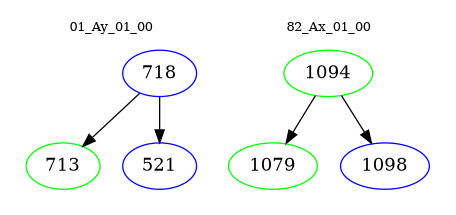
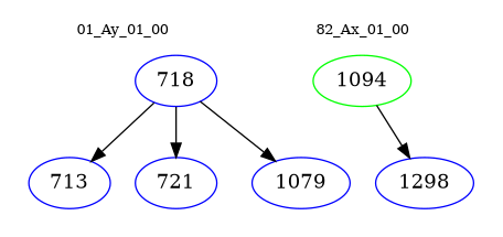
  digraph {
    node [color=blue]
    edge [color=black]
    n1 [label=718]
-   n2 [color=green label=713]
-   n3 [label=521]
+   n2 [label=713]
+   n3 [label=721]
    n4 [color=green label=1094]
-   n5 [color=green label=1079]
-   n6 [label=1098]
+   n5 [label=1079]
+   n6 [label=1298]
    subgraph cluster_1 {
      color=white
      fontsize=10
      label="01_Ay_01_00"
      n1
      n2
      n3
    }
    subgraph cluster_2 {
      color=white
      fontsize=10
      label="82_Ax_01_00"
      n4
      n5
      n6
    }
    n1 -> n2
    n1 -> n3
-   n4 -> n5
+   n1 -> n5
    n4 -> n6
  }
